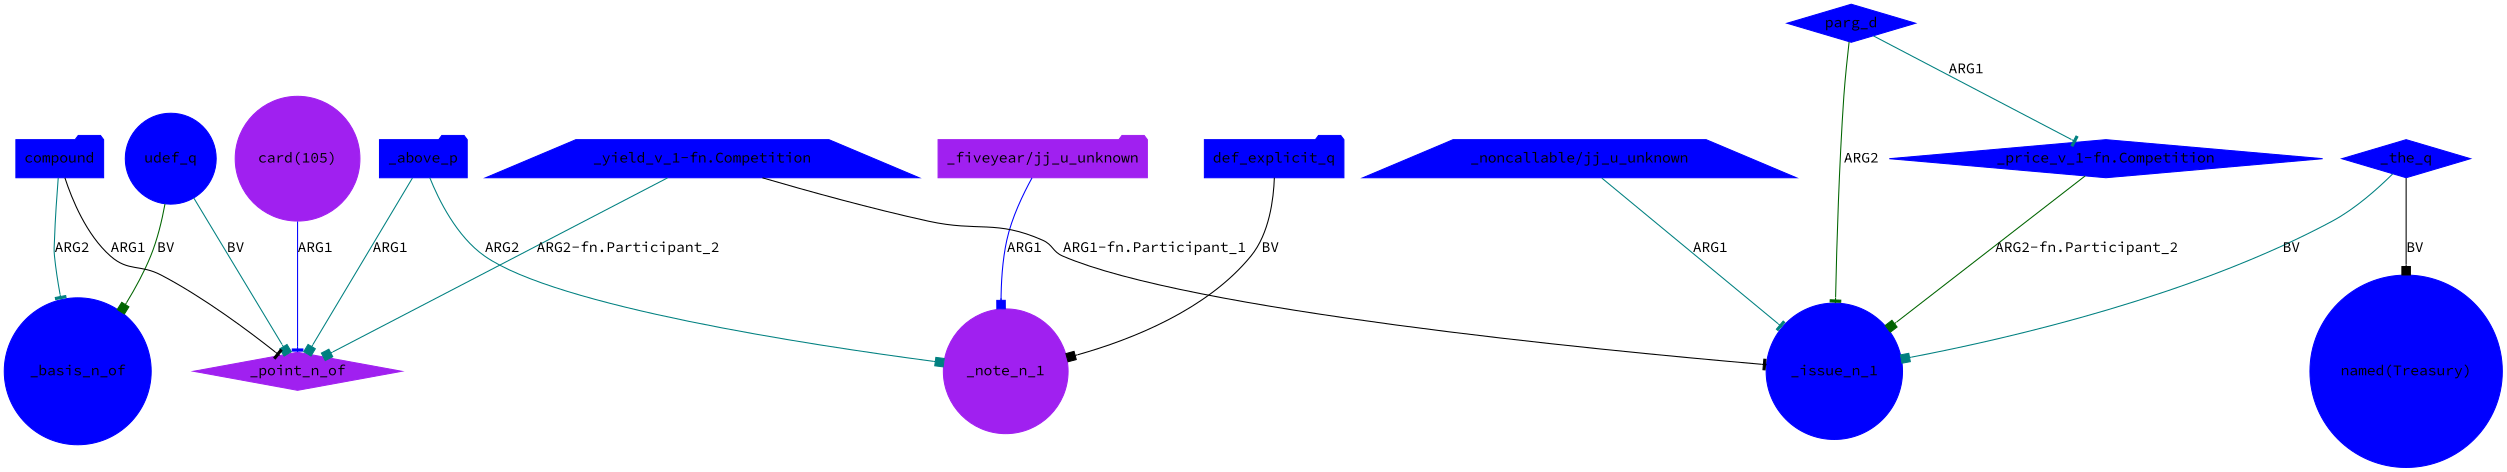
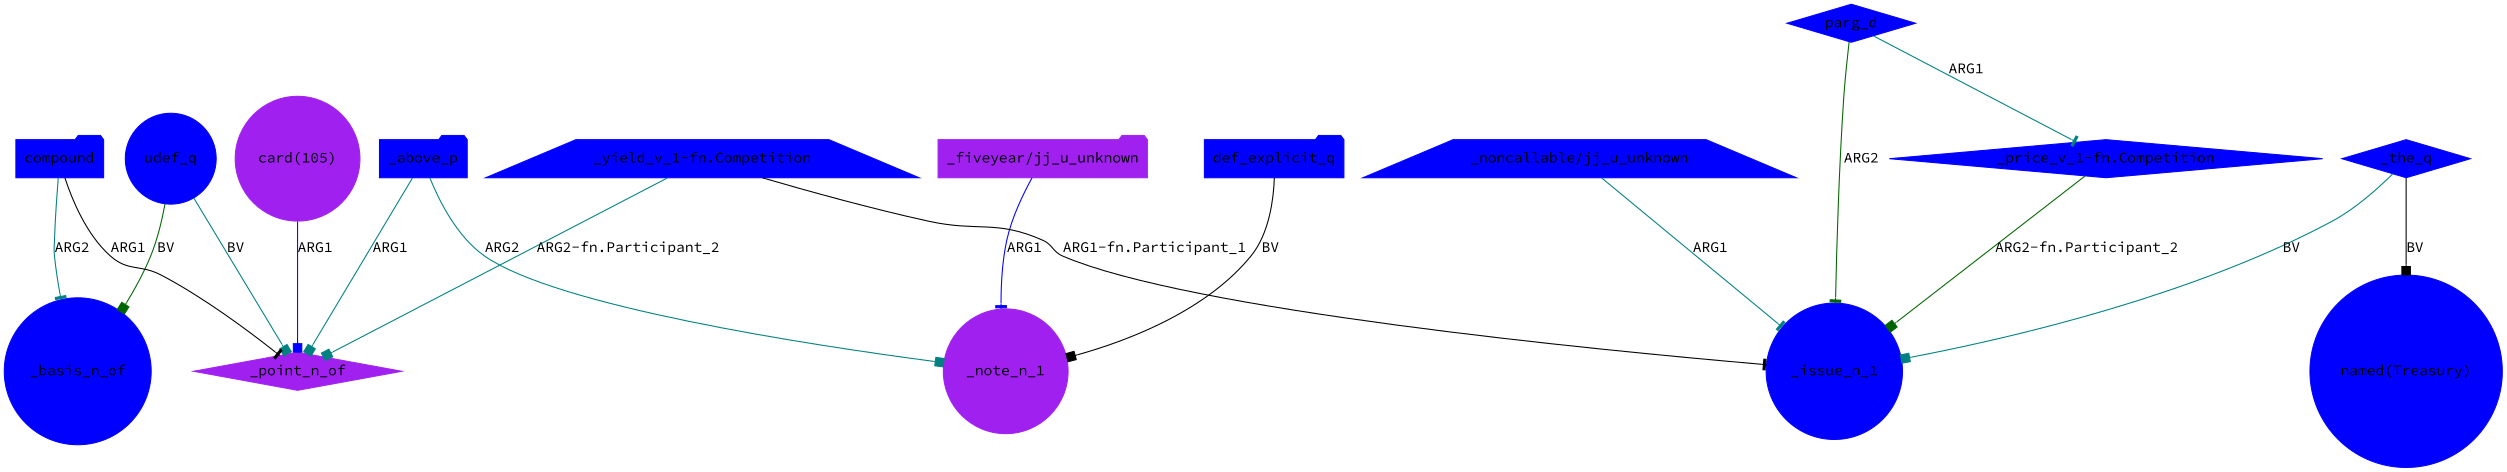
  digraph {
    fontname="Source Code Pro"
    node [color=blue fontname="Source Code Pro" shape=circle style=filled]
    edge [arrowhead=box color=teal fontname="Source Code Pro"]
    "card(105)" [color=purple]
    _point_n_of [color=purple shape=diamond]
    "_noncallable/jj_u_unknown" [shape=trapezium]
    _issue_n_1
    udef_q
    _basis_n_of
    "_fiveyear/jj_u_unknown" [color=purple shape=folder]
    _note_n_1 [color=purple]
    _above_p [shape=folder]
    "_price_v_1-fn.Competition" [shape=diamond]
    def_explicit_q [shape=folder]
    "_yield_v_1-fn.Competition" [shape=trapezium]
    _the_q [shape=diamond]
    "named(Treasury)"
    parg_d [shape=diamond]
    compound [shape=folder]
-   "card(105)" -> _point_n_of [arrowhead=tee color=blue label=ARG1]
+   "card(105)" -> _point_n_of [color=blue label=ARG1]
    "_noncallable/jj_u_unknown" -> _issue_n_1 [arrowhead=tee label=ARG1]
    udef_q -> _point_n_of [label=BV]
    udef_q -> _basis_n_of [color=darkgreen label=BV]
-   "_fiveyear/jj_u_unknown" -> _note_n_1 [color=blue label=ARG1]
+   "_fiveyear/jj_u_unknown" -> _note_n_1 [arrowhead=tee color=blue label=ARG1]
    _above_p -> _point_n_of [label=ARG1]
    _above_p -> _note_n_1 [label=ARG2]
    "_price_v_1-fn.Competition" -> _issue_n_1 [color=darkgreen label="ARG2-fn.Participant_2"]
    def_explicit_q -> _note_n_1 [color=black label=BV]
    "_yield_v_1-fn.Competition" -> _point_n_of [label="ARG2-fn.Participant_2"]
    "_yield_v_1-fn.Competition" -> _issue_n_1 [arrowhead=tee color=black label="ARG1-fn.Participant_1"]
    _the_q -> _issue_n_1 [label=BV]
    _the_q -> "named(Treasury)" [color=black label=BV]
    parg_d -> _issue_n_1 [arrowhead=tee color=darkgreen label=ARG2]
    parg_d -> "_price_v_1-fn.Competition" [arrowhead=tee label=ARG1]
    compound -> _point_n_of [arrowhead=tee color=black label=ARG1]
    compound -> _basis_n_of [arrowhead=tee label=ARG2]
  }
